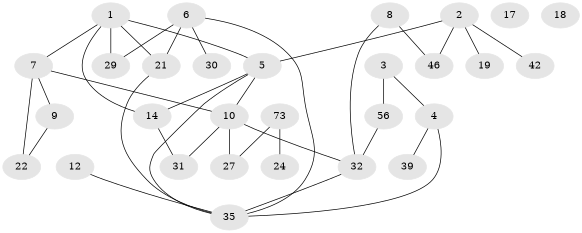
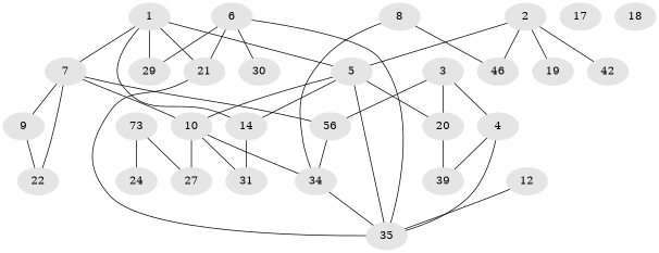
  graph {
    node [color=gray90 style=filled]
    1 [super="+23"]
    5 [super="+48"]
    7 [super="+36"]
    14 [super="+33"]
    21 [super="+37"]
    29 [super="+45"]
+   20 [super="+43"]
    35 [super="+50"]
    10 [super="+28"]
    n10 [label=56 super="+32"]
    9 [super="+38"]
    22
    31
    2 [super="+41"]
    19
    42
    46
    4 [super="+44"]
    39
    3
-   34 [super="+49" label=32]
+   34 [super="+49"]
    27 [super="+47"]
    6 [super="+11"]
    30 [super="+40"]
    8 [super="+25"]
    12
    n27 [label=73 super="+15"]
    24 [super="+26"]
    17
    18
    1 -- 5
    1 -- 7
    1 -- 14
    1 -- 21
    1 -- 29
    5 -- 14
+   5 -- 20
    5 -- 35
    5 -- 10
    7 -- 10
+   7 -- n10
    7 -- 9
    7 -- 22
    14 -- 31
    21 -- 35
+   20 -- 39
    10 -- 31
    10 -- 34
    10 -- 27
    n10 -- 34
    9 -- 22
    2 -- 5
    2 -- 19
    2 -- 42
    2 -- 46
    4 -- 35
    4 -- 39
+   3 -- 20
    3 -- n10
    3 -- 4
    34 -- 35
    6 -- 21
    6 -- 29
    6 -- 35
    6 -- 30
    8 -- 46
    8 -- 34
    12 -- 35
    n27 -- 27
    n27 -- 24
  }
